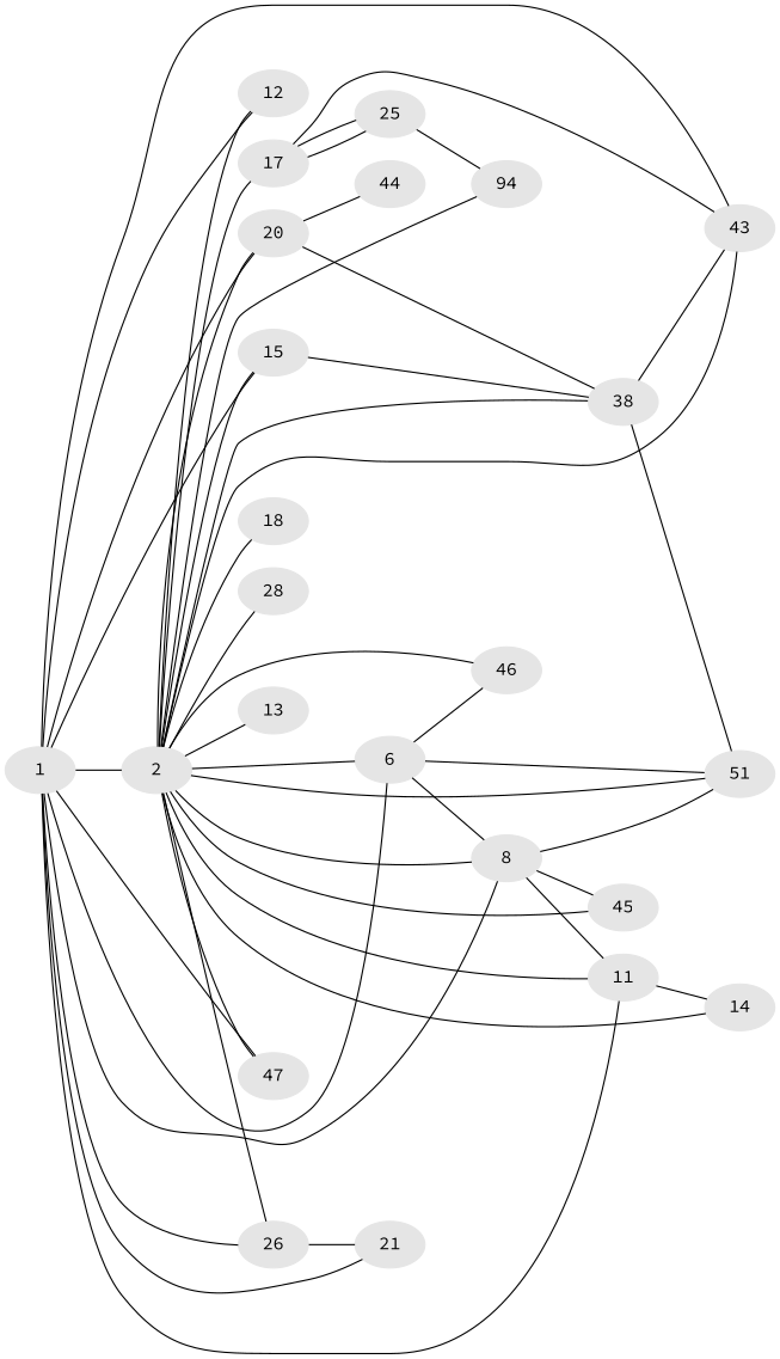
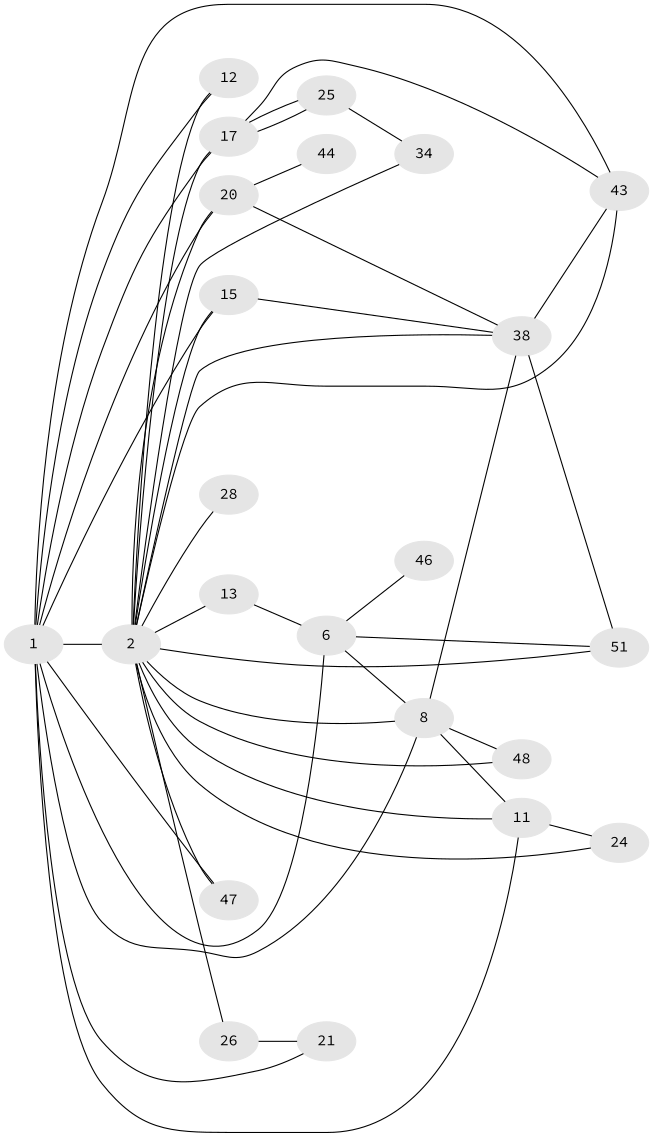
  graph {
    fontname="Source Code Pro"
    rankdir=LR
    node [color=gray90 fontname="Source Code Pro" style=filled]
    edge [fontname="Source Code Pro"]
    1 [super="+32+7"]
    2 [super="+10+5+3+4"]
    6 [super="+37+29"]
    8
    11 [super="+59"]
    12
    15
    17 [super="+36"]
    20 [super="+27"]
    21
    43 [super="+58"]
    47
    13
-   14
-   18
+   14 [label=24]
    26 [super="+33"]
    28
-   34 [super="+57" label=94]
+   34 [super="+57"]
    38 [super="+40+39+49"]
-   45
+   45 [label=48]
    46
    51 [super="+52"]
    25
    44
    1 -- 2 [weight=21]
    1 -- 6 [weight=5]
    1 -- 8 [weight=3]
    1 -- 11
    1 -- 12
    1 -- 15
-   1 -- 26
+   1 -- 17
    1 -- 20
    1 -- 21
    1 -- 43
    1 -- 47
-   2 -- 6 [weight=5]
+   13 -- 6 [weight=5]
    2 -- 8 [weight=6]
    2 -- 11
    2 -- 12
    2 -- 15
    2 -- 17 [weight=3]
    2 -- 20 [weight=3]
    2 -- 43
    2 -- 47
    2 -- 13 [weight=2]
    2 -- 14
-   2 -- 18 [weight=2]
    2 -- 26 [weight=3]
    2 -- 28
    2 -- 34 [weight=2]
    2 -- 38 [weight=2]
    2 -- 45 [weight=2]
-   2 -- 46
    2 -- 51
    6 -- 8
    6 -- 46
    6 -- 51
    8 -- 11
-   8 -- 51
+   8 -- 38
    8 -- 45
    11 -- 14
    15 -- 38
    17 -- 43
    17 -- 25
    17 -- 25
    20 -- 38
    20 -- 44
    26 -- 21 [weight=2]
    38 -- 43
    38 -- 51
    25 -- 34
  }
